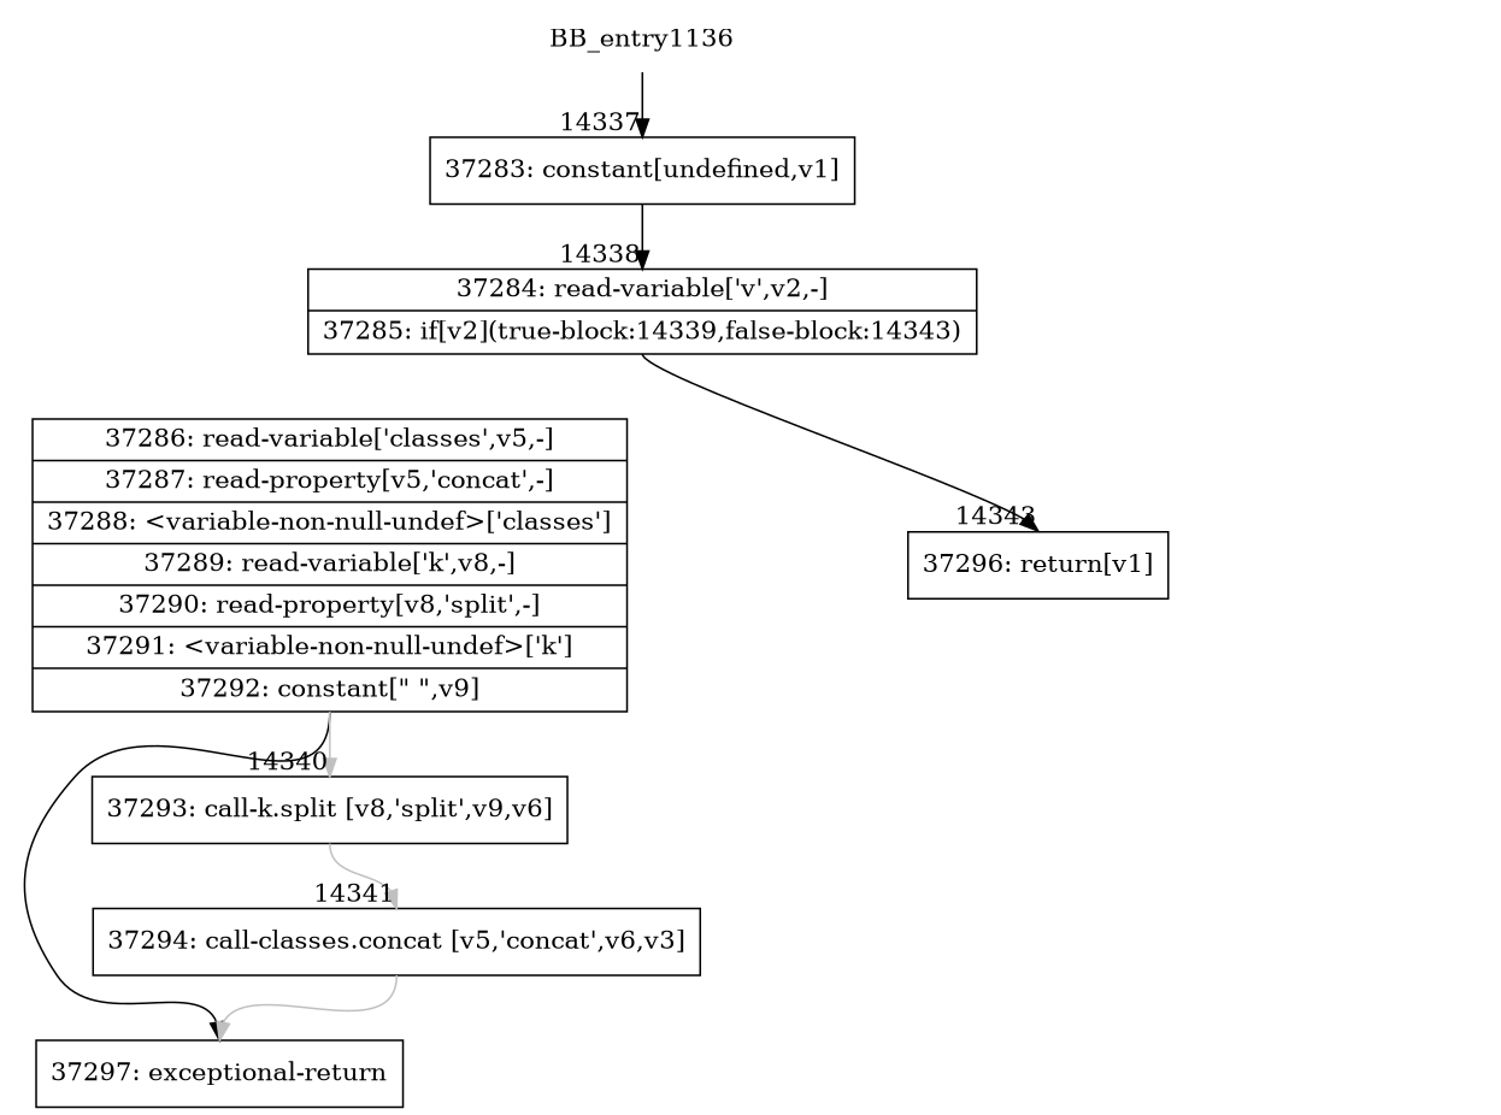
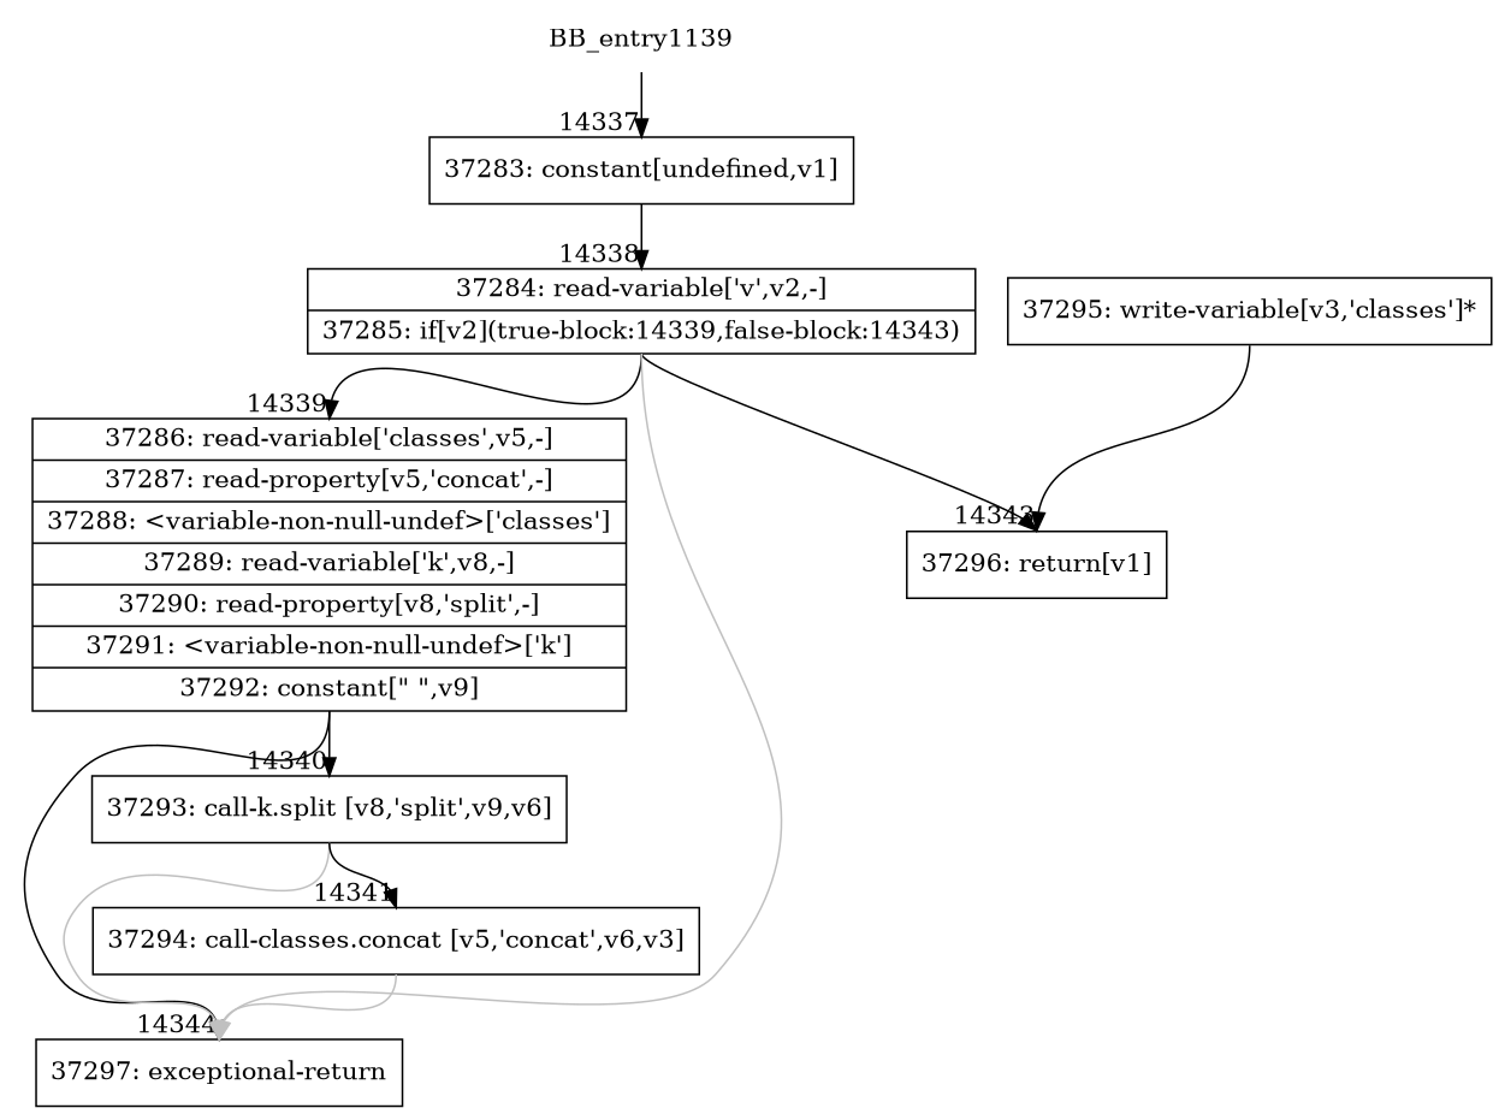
  digraph {
    rankdir=TD
    node [shape=record]
    edge [headport=n tailport=s]
-   BB_entry1136 [shape=none]
+   BB_entry1136 [shape=none label=BB_entry1139]
    n2 [label="{37283: constant[undefined,v1]}"]
    n3 [label="{37284: read-variable['v',v2,-]|37285: if[v2](true-block:14339,false-block:14343)}"]
    n4 [label="{37286: read-variable['classes',v5,-]|37287: read-property[v5,'concat',-]|37288: \<variable-non-null-undef\>['classes']|37289: read-variable['k',v8,-]|37290: read-property[v8,'split',-]|37291: \<variable-non-null-undef\>['k']|37292: constant[\" \",v9]}"]
    n5 [label="{37296: return[v1]}"]
    n6 [label="{37297: exceptional-return}"]
    n7 [label="{37293: call-k.split [v8,'split',v9,v6]}"]
    n8 [label="{37294: call-classes.concat [v5,'concat',v6,v3]}"]
+   n9 [label="{37295: write-variable[v3,'classes']*}"]
    BB_entry1136 -> n2 [headlabel="    14337"]
    n2 -> n3 [headlabel="      14338"]
+   n3 -> n4 [headlabel="      14339"]
    n3 -> n5 [headlabel="      14343"]
+   n3 -> n6 [color=gray headlabel="      14344"]
    n4 -> n6 [color=black]
-   n4 -> n7 [headlabel="      14340" color=gray]
-   n7 -> n8 [headlabel="      14341" color=gray]
+   n4 -> n7 [headlabel="      14340"]
+   n7 -> n6 [color=gray]
+   n7 -> n8 [headlabel="      14341"]
    n8 -> n6 [color=gray]
+   n9 -> n5
  }
